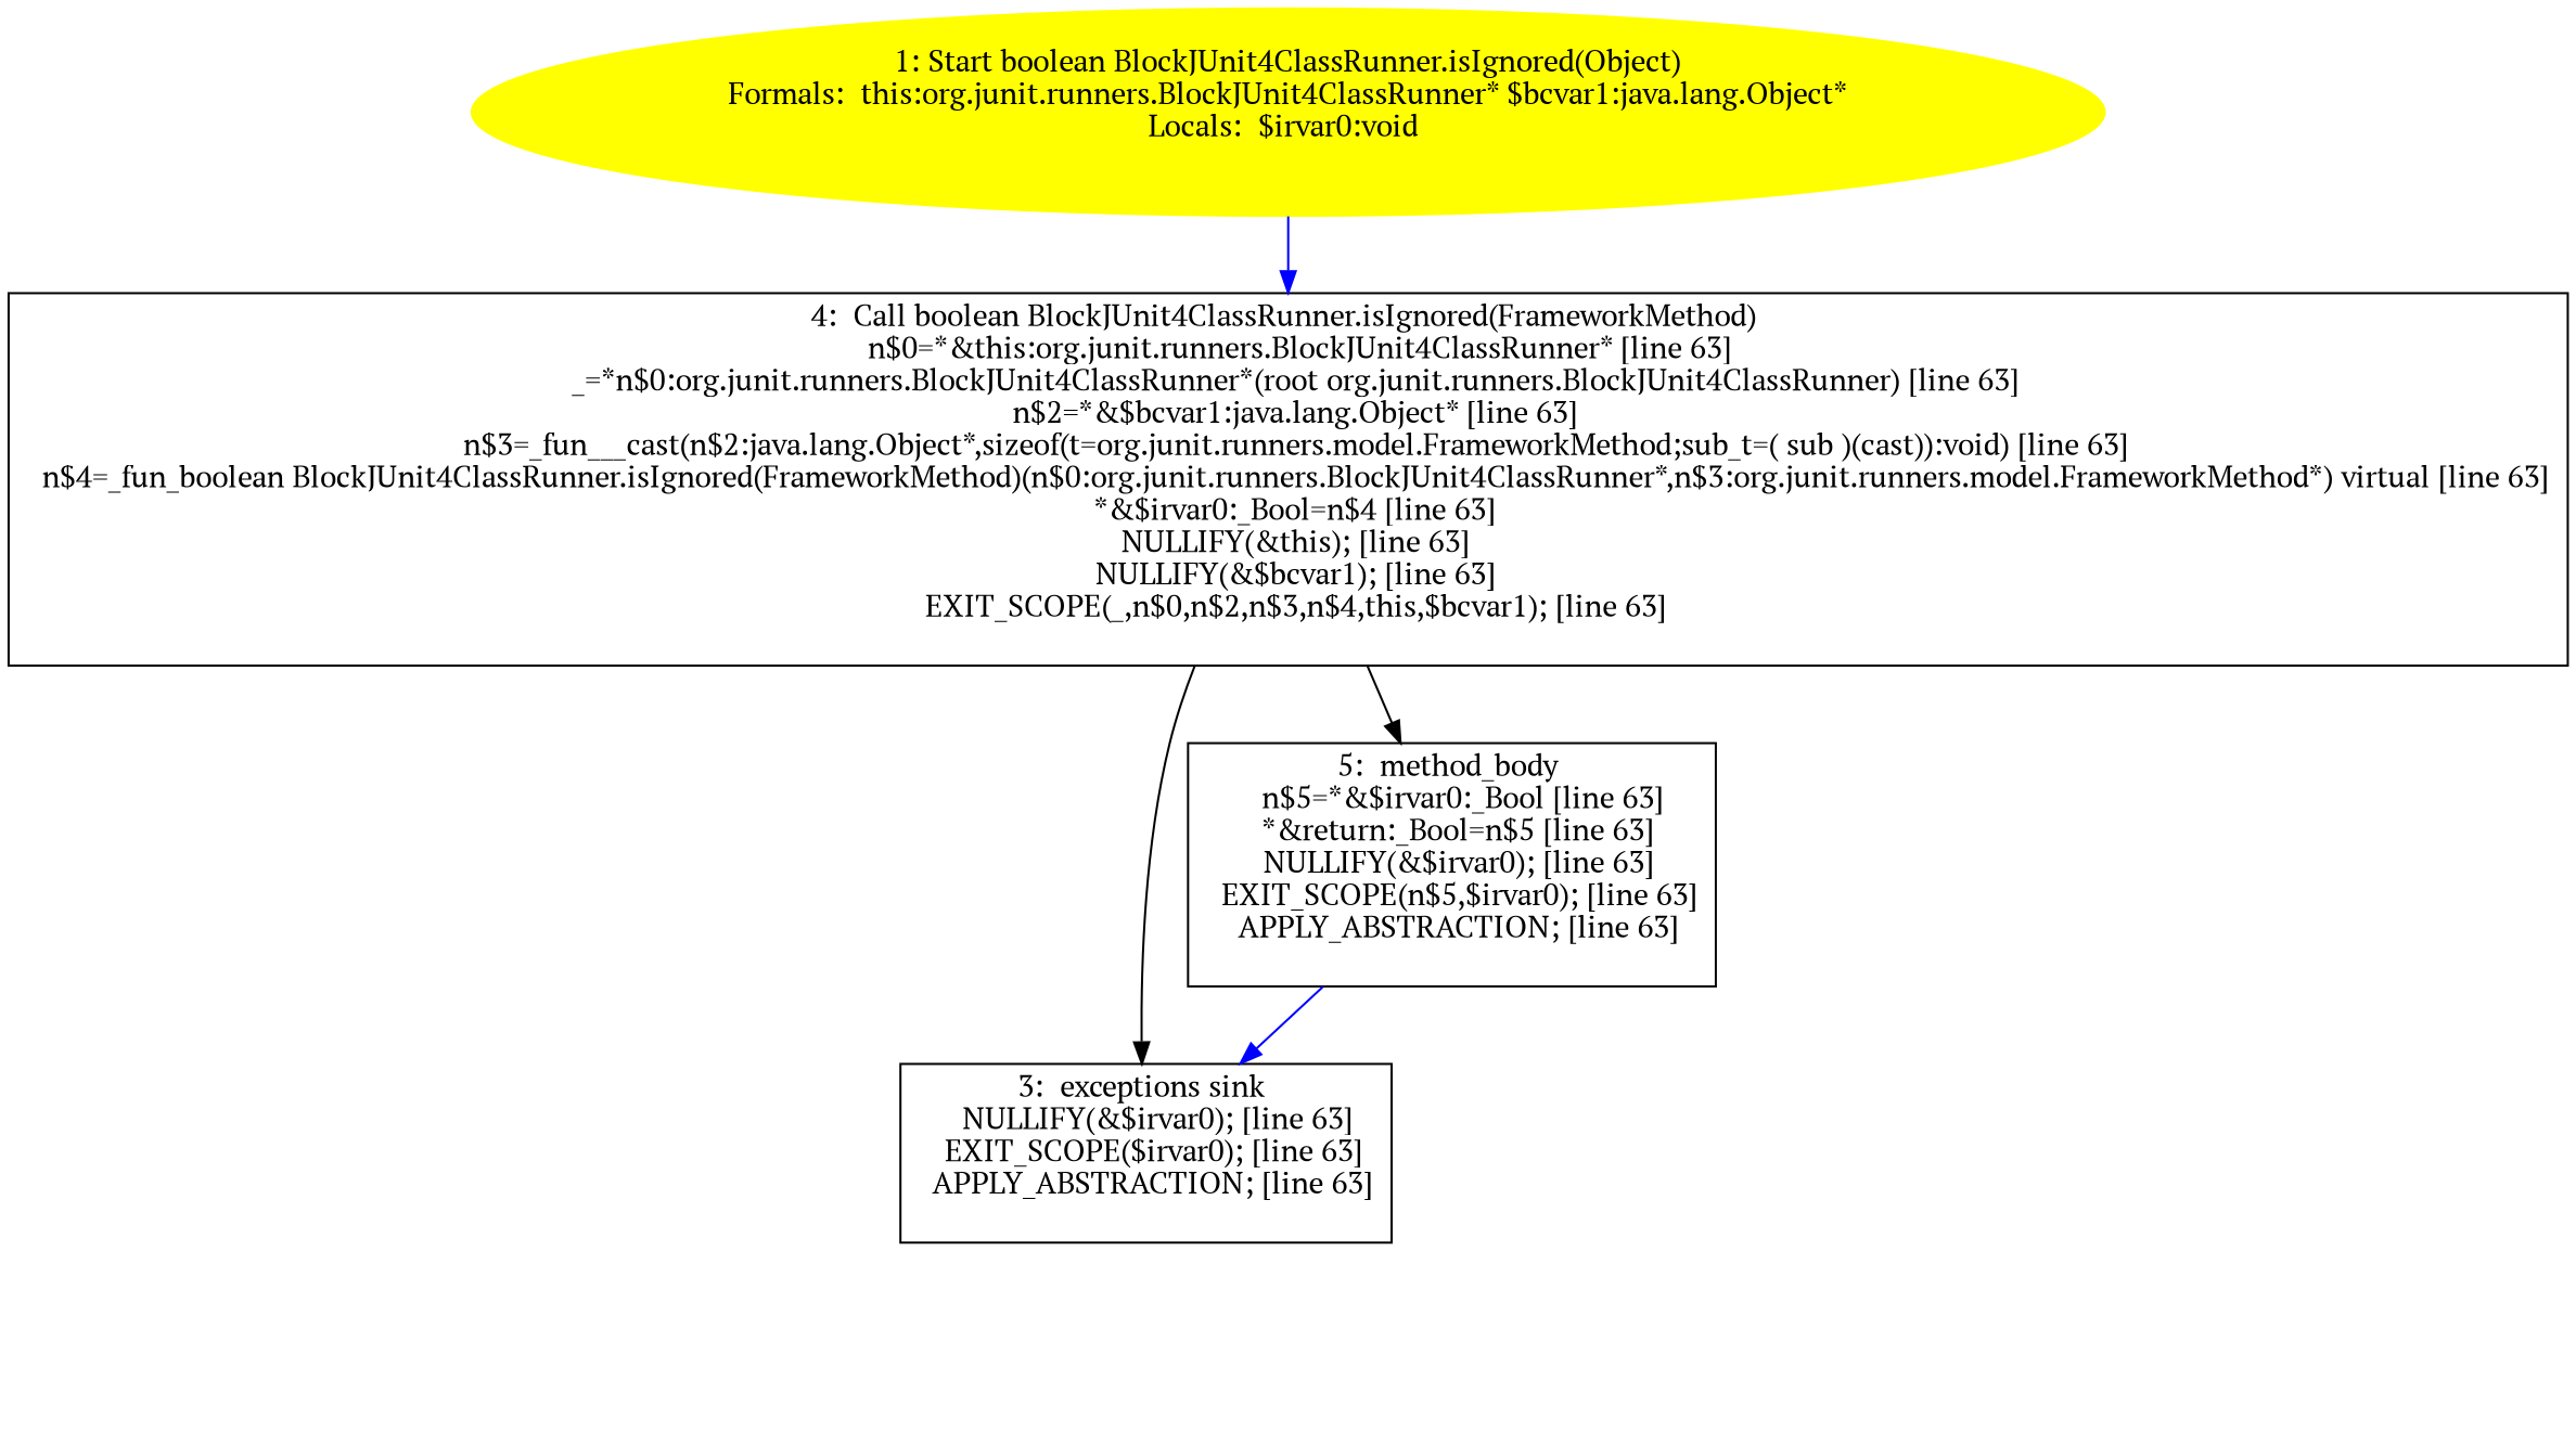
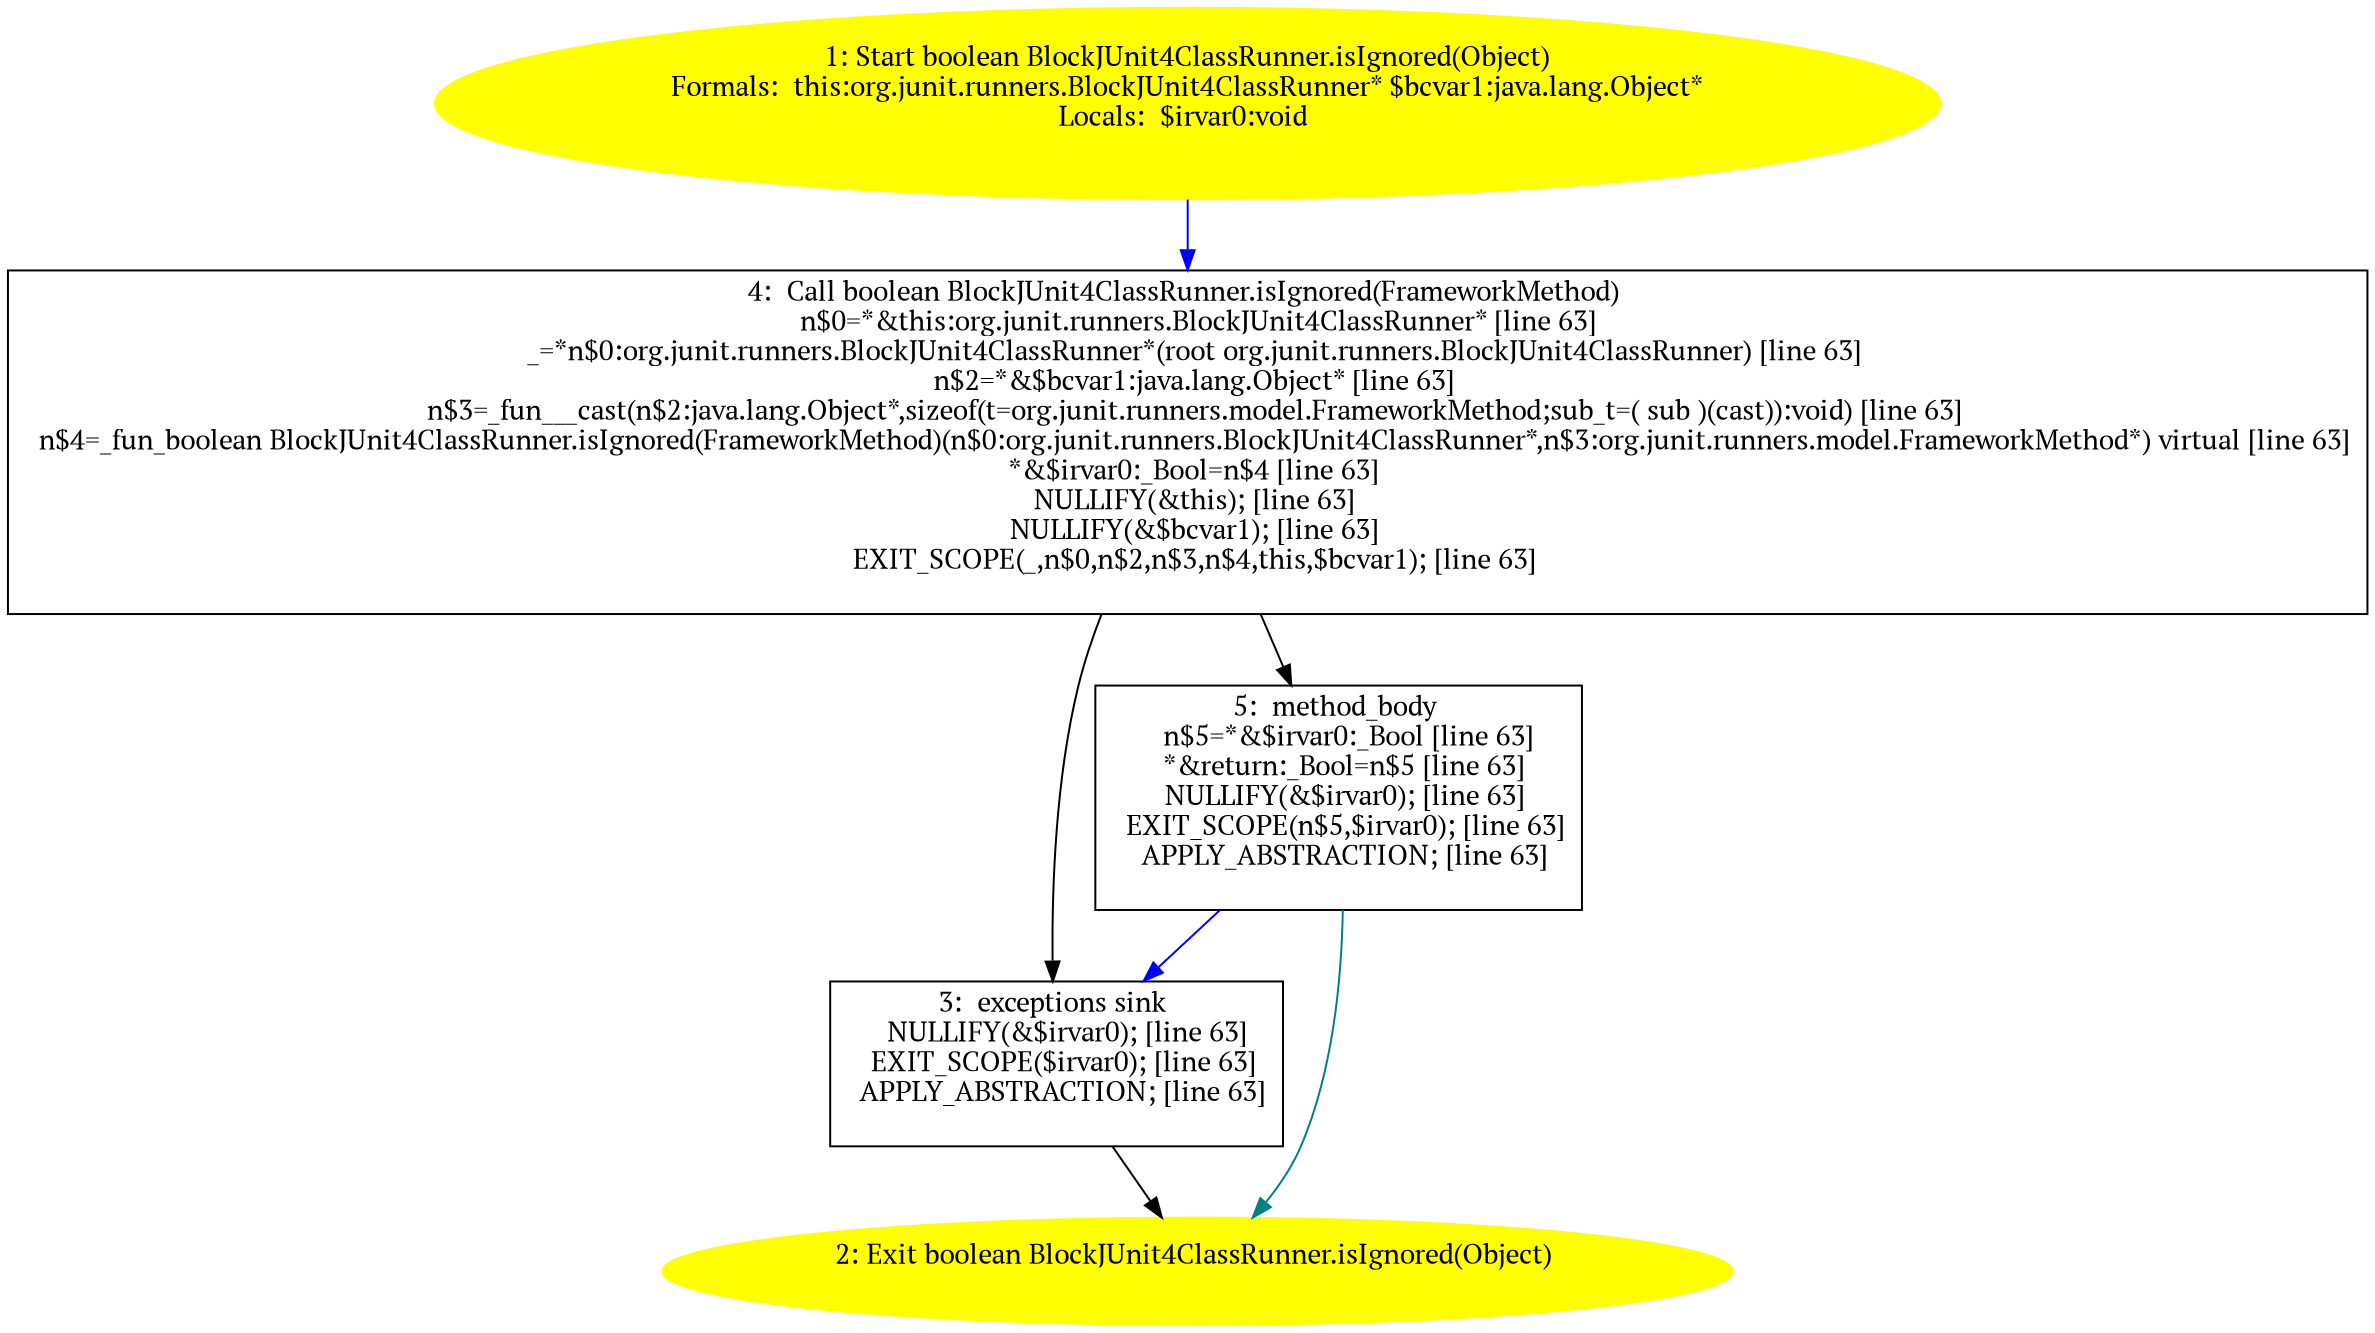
  digraph {
    fontname="PT Serif"
    node [fontname="PT Serif" shape=box]
    edge [color=black fontname="PT Serif"]
    n1 [color=yellow label="1: Start boolean BlockJUnit4ClassRunner.isIgnored(Object)\nFormals:  this:org.junit.runners.BlockJUnit4ClassRunner* $bcvar1:java.lang.Object*\nLocals:  $irvar0:void \n  " style=filled shape=""]
    n2 [label="4:  Call boolean BlockJUnit4ClassRunner.isIgnored(FrameworkMethod) \n   n$0=*&this:org.junit.runners.BlockJUnit4ClassRunner* [line 63]\n  _=*n$0:org.junit.runners.BlockJUnit4ClassRunner*(root org.junit.runners.BlockJUnit4ClassRunner) [line 63]\n  n$2=*&$bcvar1:java.lang.Object* [line 63]\n  n$3=_fun___cast(n$2:java.lang.Object*,sizeof(t=org.junit.runners.model.FrameworkMethod;sub_t=( sub )(cast)):void) [line 63]\n  n$4=_fun_boolean BlockJUnit4ClassRunner.isIgnored(FrameworkMethod)(n$0:org.junit.runners.BlockJUnit4ClassRunner*,n$3:org.junit.runners.model.FrameworkMethod*) virtual [line 63]\n  *&$irvar0:_Bool=n$4 [line 63]\n  NULLIFY(&this); [line 63]\n  NULLIFY(&$bcvar1); [line 63]\n  EXIT_SCOPE(_,n$0,n$2,n$3,n$4,this,$bcvar1); [line 63]\n "]
    n3 [label="3:  exceptions sink \n   NULLIFY(&$irvar0); [line 63]\n  EXIT_SCOPE($irvar0); [line 63]\n  APPLY_ABSTRACTION; [line 63]\n "]
    n4 [label="5:  method_body \n   n$5=*&$irvar0:_Bool [line 63]\n  *&return:_Bool=n$5 [line 63]\n  NULLIFY(&$irvar0); [line 63]\n  EXIT_SCOPE(n$5,$irvar0); [line 63]\n  APPLY_ABSTRACTION; [line 63]\n "]
+   n5 [color=yellow label="2: Exit boolean BlockJUnit4ClassRunner.isIgnored(Object) \n  " style=filled shape=""]
    n1 -> n2 [color=blue]
    n2 -> n3
    n2 -> n4
+   n3 -> n5
    n4 -> n3 [color=blue]
+   n4 -> n5 [color=teal]
  }
